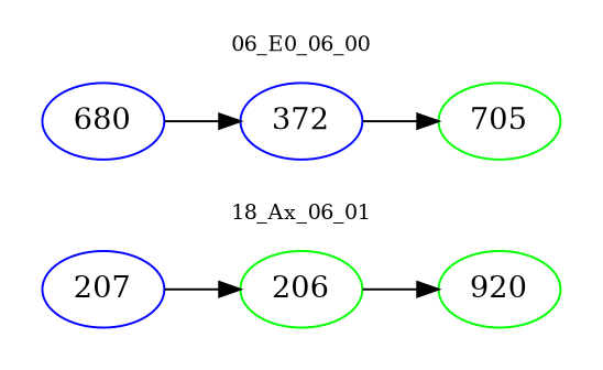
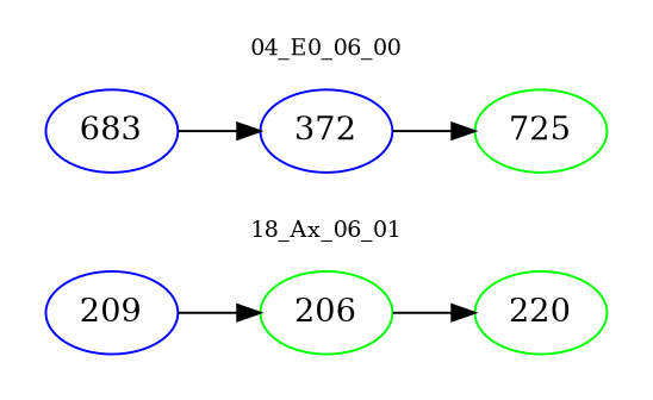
  digraph {
    rankdir=LR
    node [color=blue]
    edge [color=black]
-   n1 [label=207]
+   n1 [label=209]
    n2 [color=green label=206]
-   n3 [color=green label=920]
-   n4 [label=680]
+   n3 [color=green label=220]
+   n4 [label=683]
    n5 [label=372]
-   n6 [color=green label=705]
+   n6 [color=green label=725]
    subgraph cluster_1 {
      color=white
      fontsize=10
      label="18_Ax_06_01"
      n1
      n2
      n3
    }
    subgraph cluster_2 {
      color=white
      fontsize=10
-     label="06_E0_06_00"
+     label="04_E0_06_00"
      n4
      n5
      n6
    }
    n1 -> n2
    n2 -> n3
    n4 -> n5
    n5 -> n6
  }
